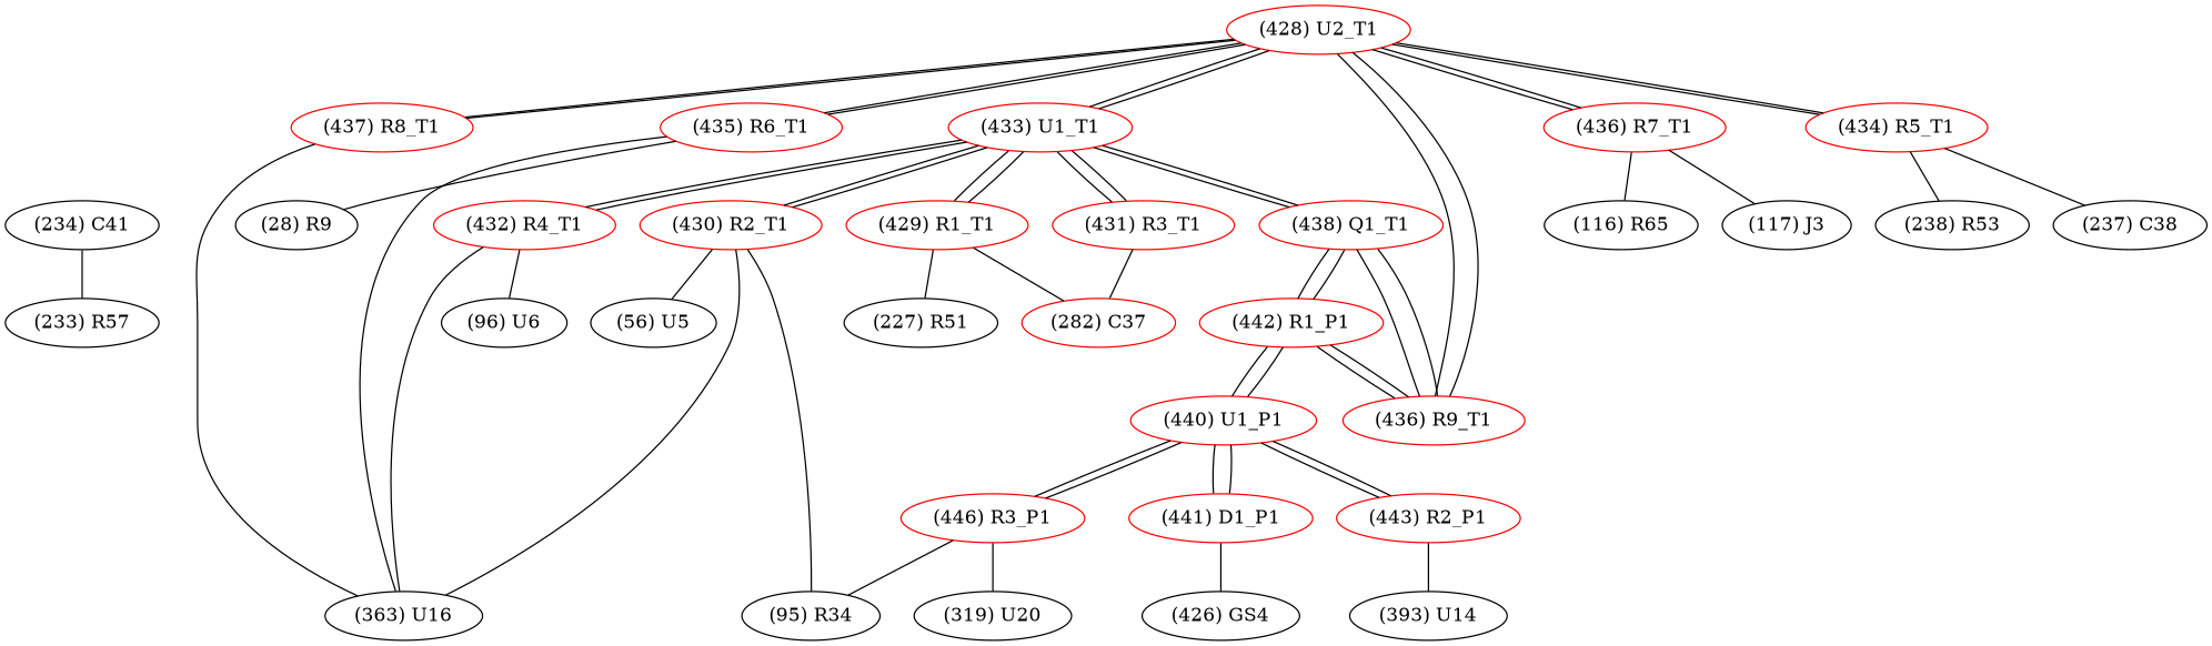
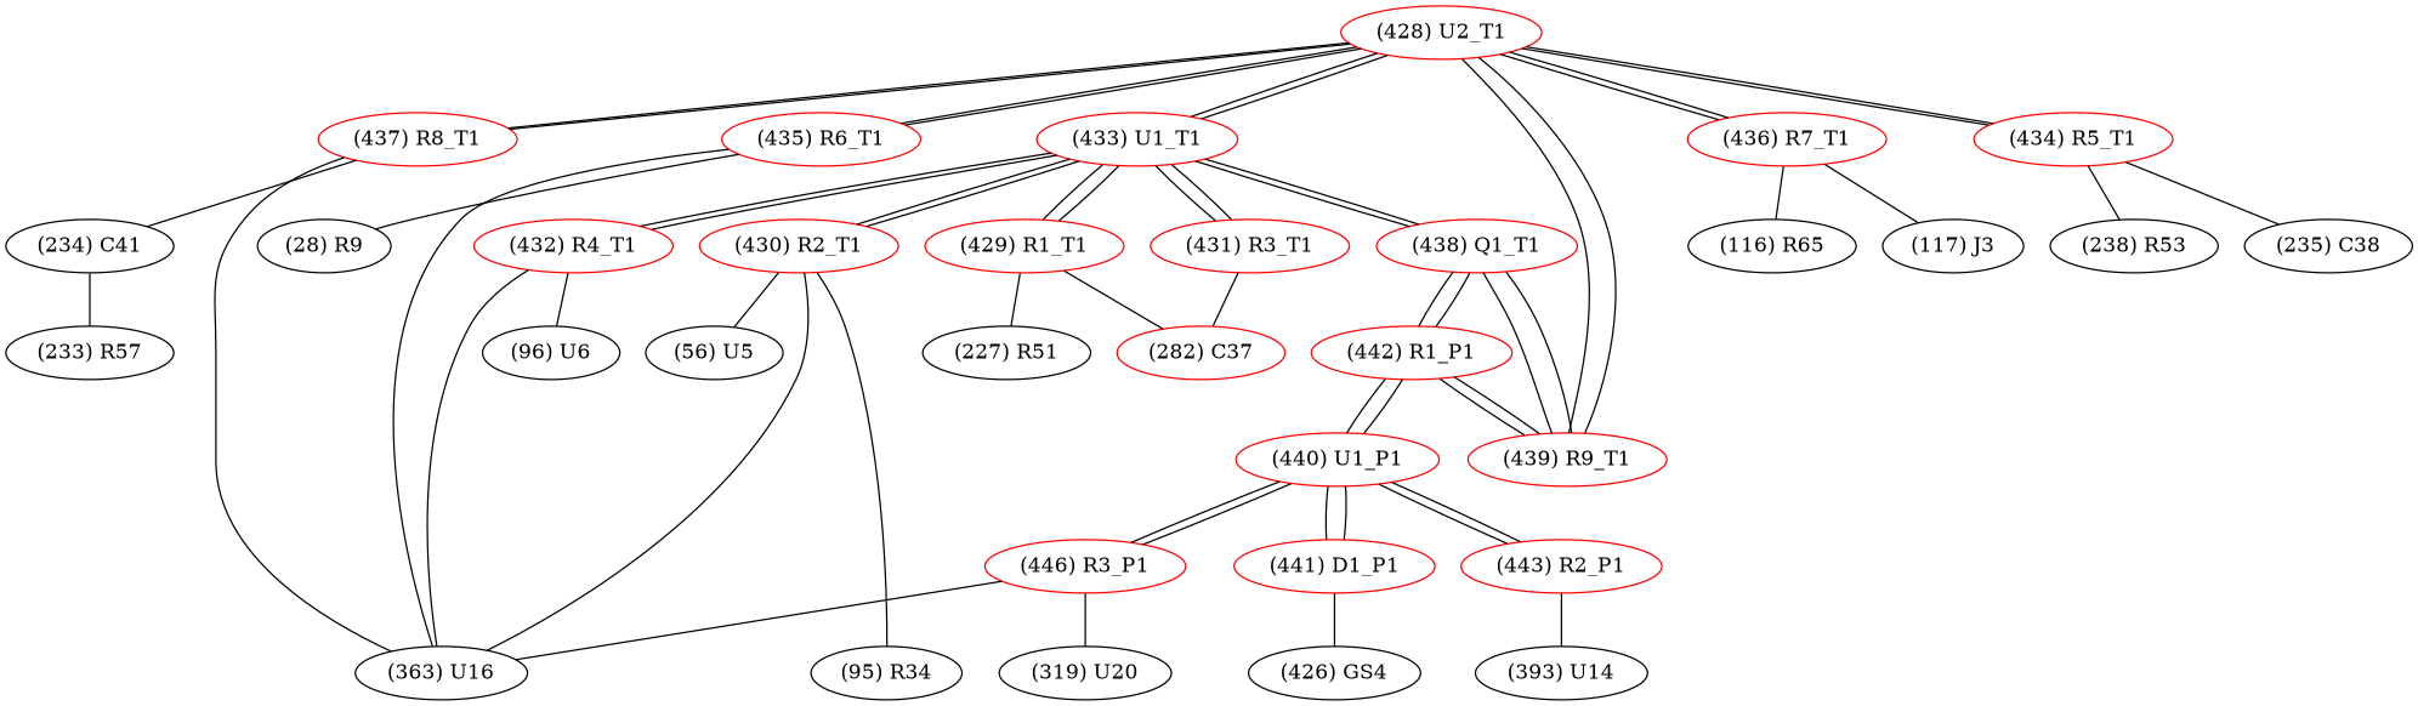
  graph {
    node [color=red]
    n1 [label="(428) U2_T1"]
    n2 [label="(437) R8_T1"]
    n3 [label="(436) R7_T1"]
    n4 [label="(435) R6_T1"]
    n5 [label="(434) R5_T1"]
    n6 [label="(433) U1_T1"]
-   n7 [label="(436) R9_T1"]
+   n7 [label="(439) R9_T1"]
    n8 [label="(363) U16" color=""]
    n9 [label="(234) C41" color=""]
    n10 [label="(116) R65" color=""]
    n11 [label="(117) J3" color=""]
    n12 [label="(28) R9" color=""]
    n13 [label="(238) R53" color=""]
-   n14 [label="(237) C38" color=""]
+   n14 [label="(235) C38" color=""]
    n15 [label="(429) R1_T1"]
    n16 [label="(430) R2_T1"]
    n17 [label="(431) R3_T1"]
    n18 [label="(432) R4_T1"]
    n19 [label="(438) Q1_T1"]
    n20 [label="(442) R1_P1"]
    n21 [label="(233) R57" color=""]
    n22 [label="(227) R51" color=""]
    n23 [label="(282) C37"]
    n24 [label="(56) U5" color=""]
    n25 [label="(95) R34" color=""]
    n26 [label="(96) U6" color=""]
    n27 [label="(440) U1_P1"]
    n28 [label="(441) D1_P1"]
    n29 [label="(443) R2_P1"]
    n30 [label="(446) R3_P1"]
    n31 [label="(426) GS4" color=""]
    n32 [label="(393) U14" color=""]
    n33 [label="(319) U20" color=""]
    n1 -- n2
    n1 -- n3
    n1 -- n4
    n1 -- n5
    n1 -- n6
    n1 -- n7
    n2 -- n1
    n2 -- n8
+   n2 -- n9
    n3 -- n1
    n3 -- n10
    n3 -- n11
    n4 -- n1
    n4 -- n8
    n4 -- n12
    n5 -- n1
    n5 -- n13
    n5 -- n14
    n6 -- n1
    n6 -- n15
    n6 -- n16
    n6 -- n17
    n6 -- n18
    n6 -- n19
    n7 -- n1
    n7 -- n19
    n7 -- n20
    n9 -- n21
    n15 -- n6
    n15 -- n22
    n15 -- n23
    n16 -- n6
    n16 -- n8
    n16 -- n24
    n16 -- n25
    n17 -- n6
    n17 -- n23
    n18 -- n6
    n18 -- n8
    n18 -- n26
    n19 -- n6
    n19 -- n7
    n19 -- n20
    n20 -- n7
    n20 -- n19
    n20 -- n27
    n27 -- n20
    n27 -- n28
    n27 -- n29
    n27 -- n30
    n28 -- n27
    n28 -- n31
    n29 -- n27
    n29 -- n32
-   n30 -- n25
+   n30 -- n8
    n30 -- n27
    n30 -- n33
  }
